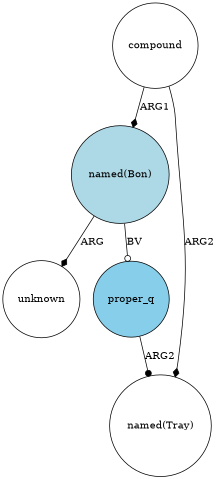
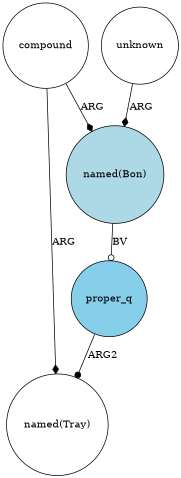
  digraph {
    node [fillcolor=white shape=circle style=filled]
    edge [arrowhead=diamond]
    "named(Bon)" [fillcolor=lightblue]
    unknown
    proper_q [fillcolor=skyblue]
    compound
    "named(Tray)"
    "named(Bon)" -> proper_q [arrowhead=odot label=BV]
-   "named(Bon)" -> unknown [label=ARG]
+   unknown -> "named(Bon)" [label=ARG]
    proper_q -> "named(Tray)" [arrowhead=dot label=ARG2]
-   compound -> "named(Bon)" [label=ARG1]
-   compound -> "named(Tray)" [label=ARG2]
+   compound -> "named(Bon)" [label=ARG]
+   compound -> "named(Tray)" [label=ARG]
  }
